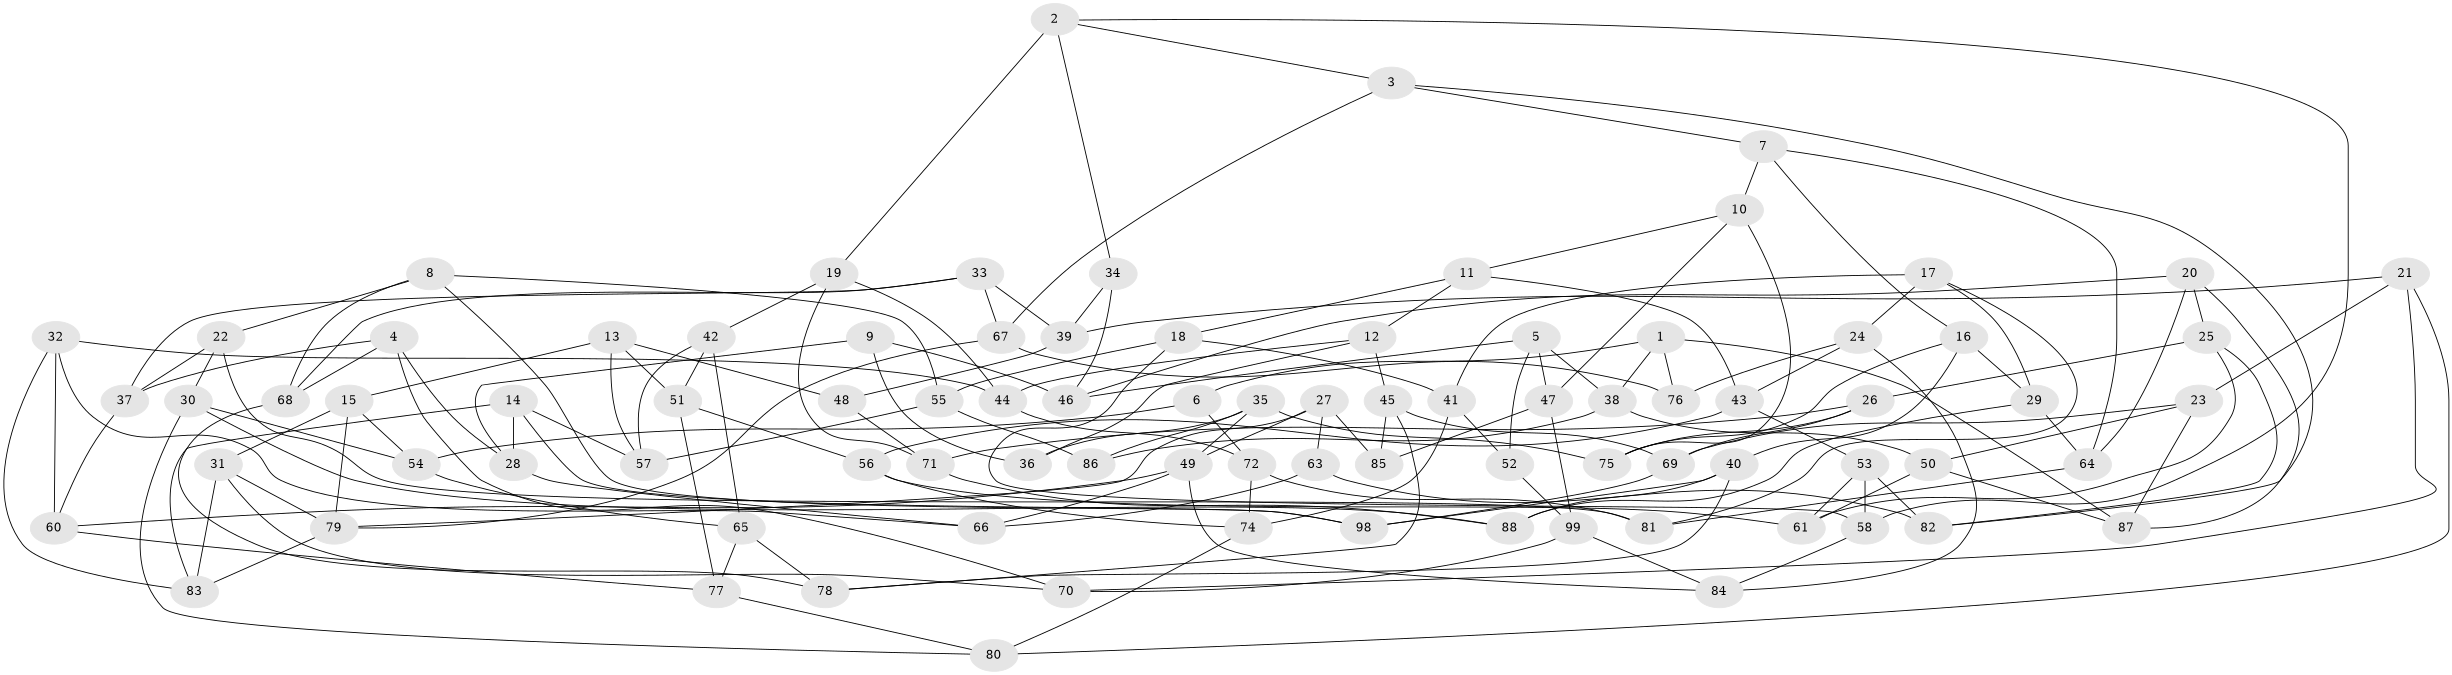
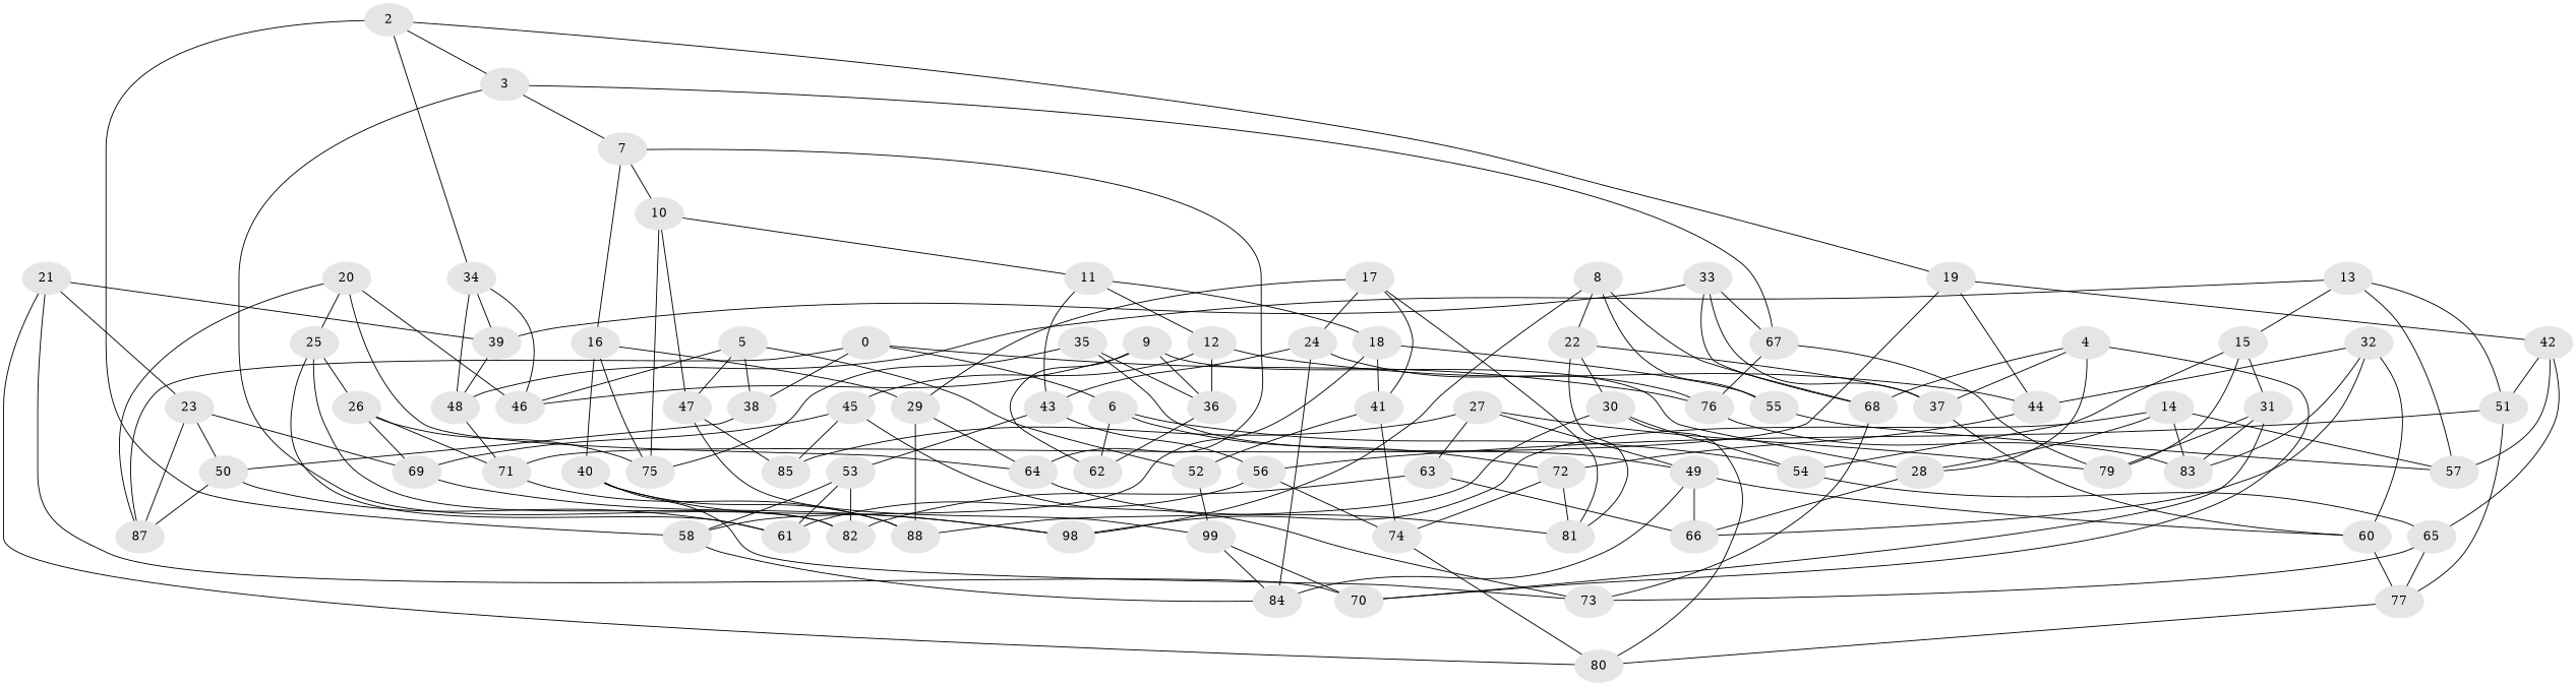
  graph {
    node [color=gray90 style=filled]
-   1
+   1 [label=0]
    6
    38
    76
    87
    54
+   62
    72
    50
-   86
    83
    2
    3
    19
    34
    58
    7
    67
    82
    44
    42
    71
    46
    48
    39
    84
    10
    16
    64
    79
    4
    28
    37
    68
    70
    66
    60
-   73 [label=78]
+   73
    5
    47
    52
    85
    n43 [label=99]
    65
    81
    74
    11
    75
    29
    40
    8
    22
    55
    n54 [label=98]
    30
    57
    9
    36
    12
    18
    43
    45
    41
    53
    56
    69
    13
    15
    51
    31
    77
    14
    88
    17
    24
    20
    25
    26
    61
    21
    23
    80
    27
    49
    63
    32
    33
    35
    1 -- 6
    1 -- 38
    1 -- 76
    1 -- 87
    6 -- 54
+   6 -- 62
    6 -- 72
    38 -- 50
-   38 -- 86
-   79 -- 83
+   76 -- 83
    54 -- 65
    72 -- 81
    72 -- 74
    50 -- 87
    50 -- 61
    2 -- 3
    2 -- 19
    2 -- 34
    2 -- 58
    3 -- 7
    3 -- 67
    3 -- 82
    19 -- 44
    19 -- 42
    19 -- 71
    34 -- 46
+   34 -- 48
    34 -- 39
    58 -- 84
    7 -- 10
    7 -- 16
    7 -- 64
    67 -- 76
    67 -- 79
    44 -- 72
    42 -- 65
    42 -- 57
    42 -- 51
    71 -- 88
    48 -- 71
    39 -- 48
    10 -- 47
    10 -- 11
    10 -- 75
    16 -- 75
    16 -- 29
    16 -- 40
    64 -- 81
    4 -- 28
    4 -- 37
    4 -- 68
    4 -- 70
    28 -- 66
    37 -- 60
    68 -- 73
    60 -- 77
    5 -- 38
    5 -- 46
    5 -- 47
    5 -- 52
    47 -- 85
    47 -- n43
    52 -- n43
    n43 -- 84
    n43 -- 70
    65 -- 73
    65 -- 77
    74 -- 80
    11 -- 12
    11 -- 18
    11 -- 43
    29 -- 64
    29 -- 88
    40 -- 73
    40 -- n54
    40 -- 88
    8 -- 68
    8 -- 22
    8 -- 55
    8 -- n54
    22 -- 37
    22 -- 81
    22 -- 30
-   55 -- 86
    55 -- 57
    30 -- 54
    30 -- 88
    30 -- 80
+   9 -- 62
    9 -- 46
    9 -- 28
    9 -- 36
+   36 -- 62
    12 -- 44
    12 -- 36
    12 -- 45
    18 -- 58
    18 -- 55
    18 -- 41
    43 -- 53
    43 -- 56
    45 -- 73
    45 -- 85
    45 -- 69
    41 -- 52
    41 -- 74
    53 -- 58
    53 -- 82
    53 -- 61
    56 -- 74
    56 -- 61
    69 -- n54
    13 -- 48
    13 -- 57
    13 -- 15
    13 -- 51
    15 -- 54
    15 -- 79
    15 -- 31
    51 -- 56
    51 -- 77
    31 -- 83
    31 -- 79
    31 -- 70
    77 -- 80
    14 -- 83
    14 -- 28
    14 -- n54
    14 -- 57
    17 -- 81
    17 -- 29
    17 -- 41
    17 -- 24
    24 -- 76
    24 -- 84
    24 -- 43
    20 -- 87
    20 -- 46
    20 -- 64
    20 -- 25
    25 -- 82
    25 -- 26
    25 -- 61
    26 -- 71
    26 -- 75
    26 -- 69
    21 -- 39
    21 -- 70
    21 -- 23
    21 -- 80
    23 -- 87
    23 -- 50
    23 -- 69
    27 -- 79
    27 -- 85
    27 -- 49
    27 -- 63
    49 -- 84
    49 -- 66
    49 -- 60
    63 -- 82
    63 -- 66
    32 -- 83
    32 -- 44
    32 -- 66
    32 -- 60
    33 -- 67
    33 -- 39
    33 -- 37
    33 -- 68
-   35 -- 86
    35 -- 75
    35 -- 36
    35 -- 49
  }
